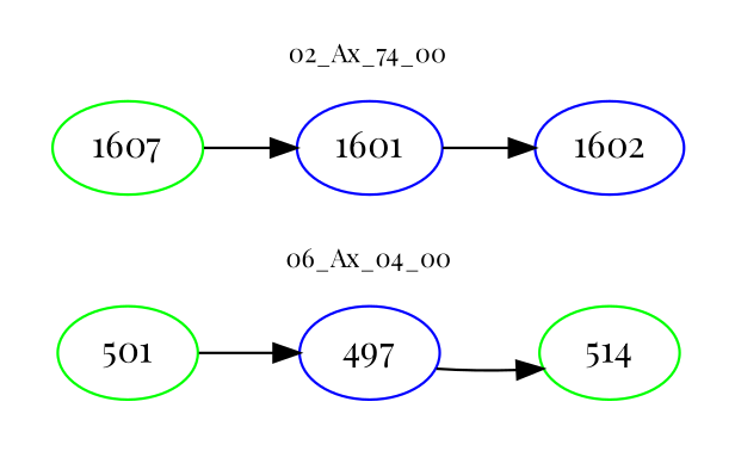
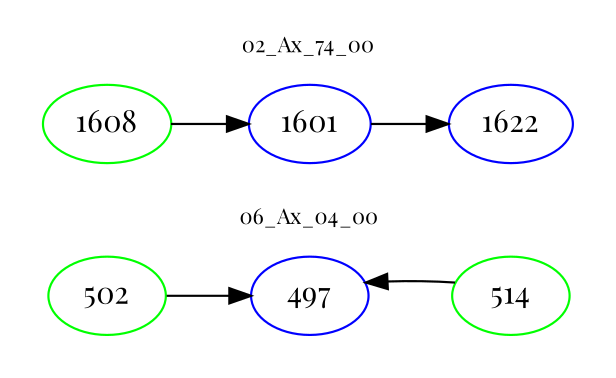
  digraph {
    fontname="Playfair Display"
    rankdir=LR
    node [color=green fontname="Playfair Display"]
    edge [color=black fontname="Playfair Display"]
-   n1 [label=501]
+   n1 [label=502]
    n2 [color=blue label=497]
    n3 [label=514]
-   n4 [label=1607]
+   n4 [label=1608]
    n5 [color=blue label=1601]
-   n6 [color=blue label=1602]
+   n6 [color=blue label=1622]
    subgraph cluster_1 {
      color=white
      fontsize=10
      label="06_Ax_04_00"
      n1
      n2
      n3
    }
    subgraph cluster_2 {
      color=white
      fontsize=10
      label="02_Ax_74_00"
      n4
      n5
      n6
    }
    n1 -> n2
-   n2 -> n3
+   n3 -> n2
    n4 -> n5
    n5 -> n6
  }
